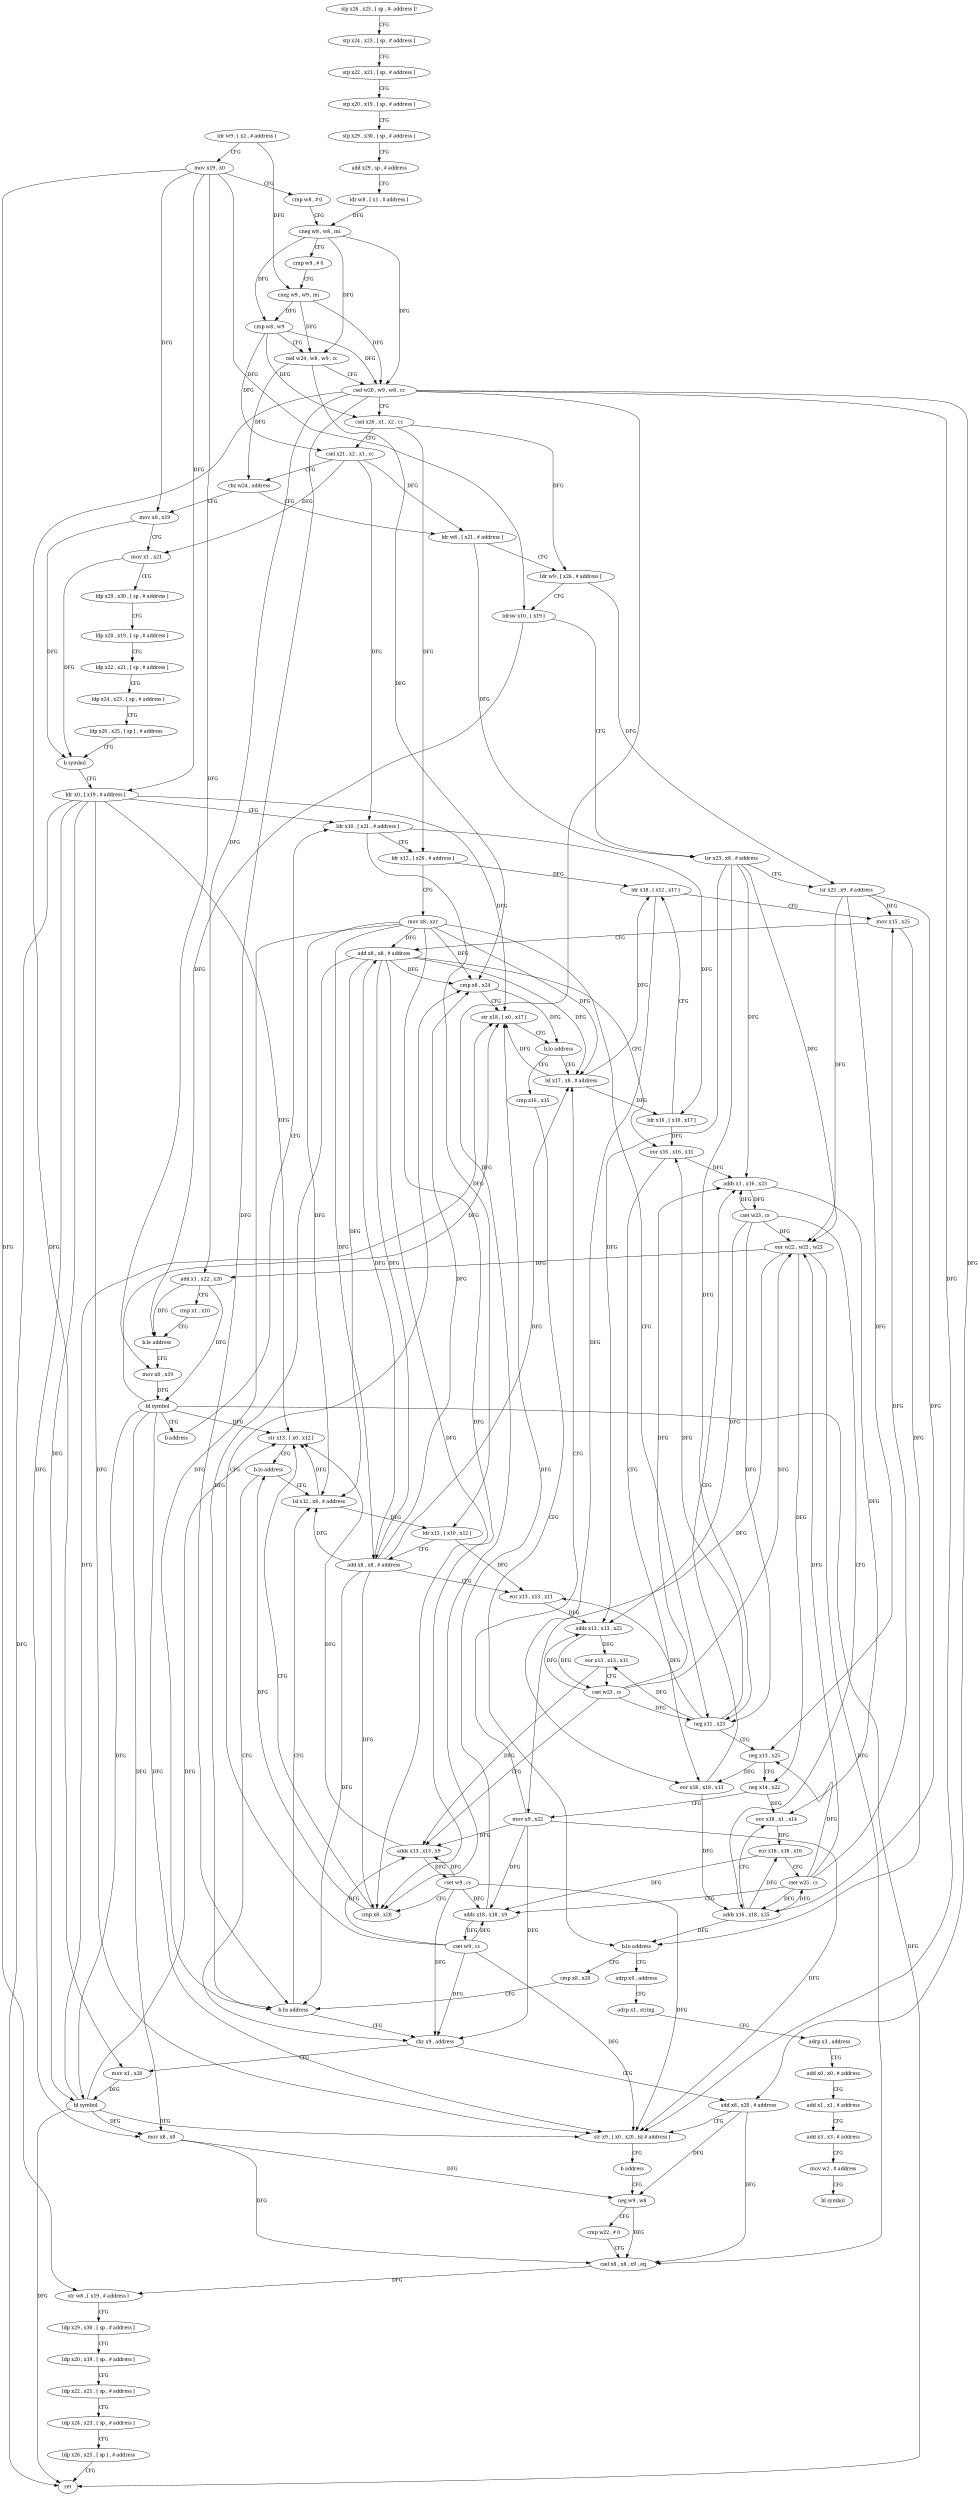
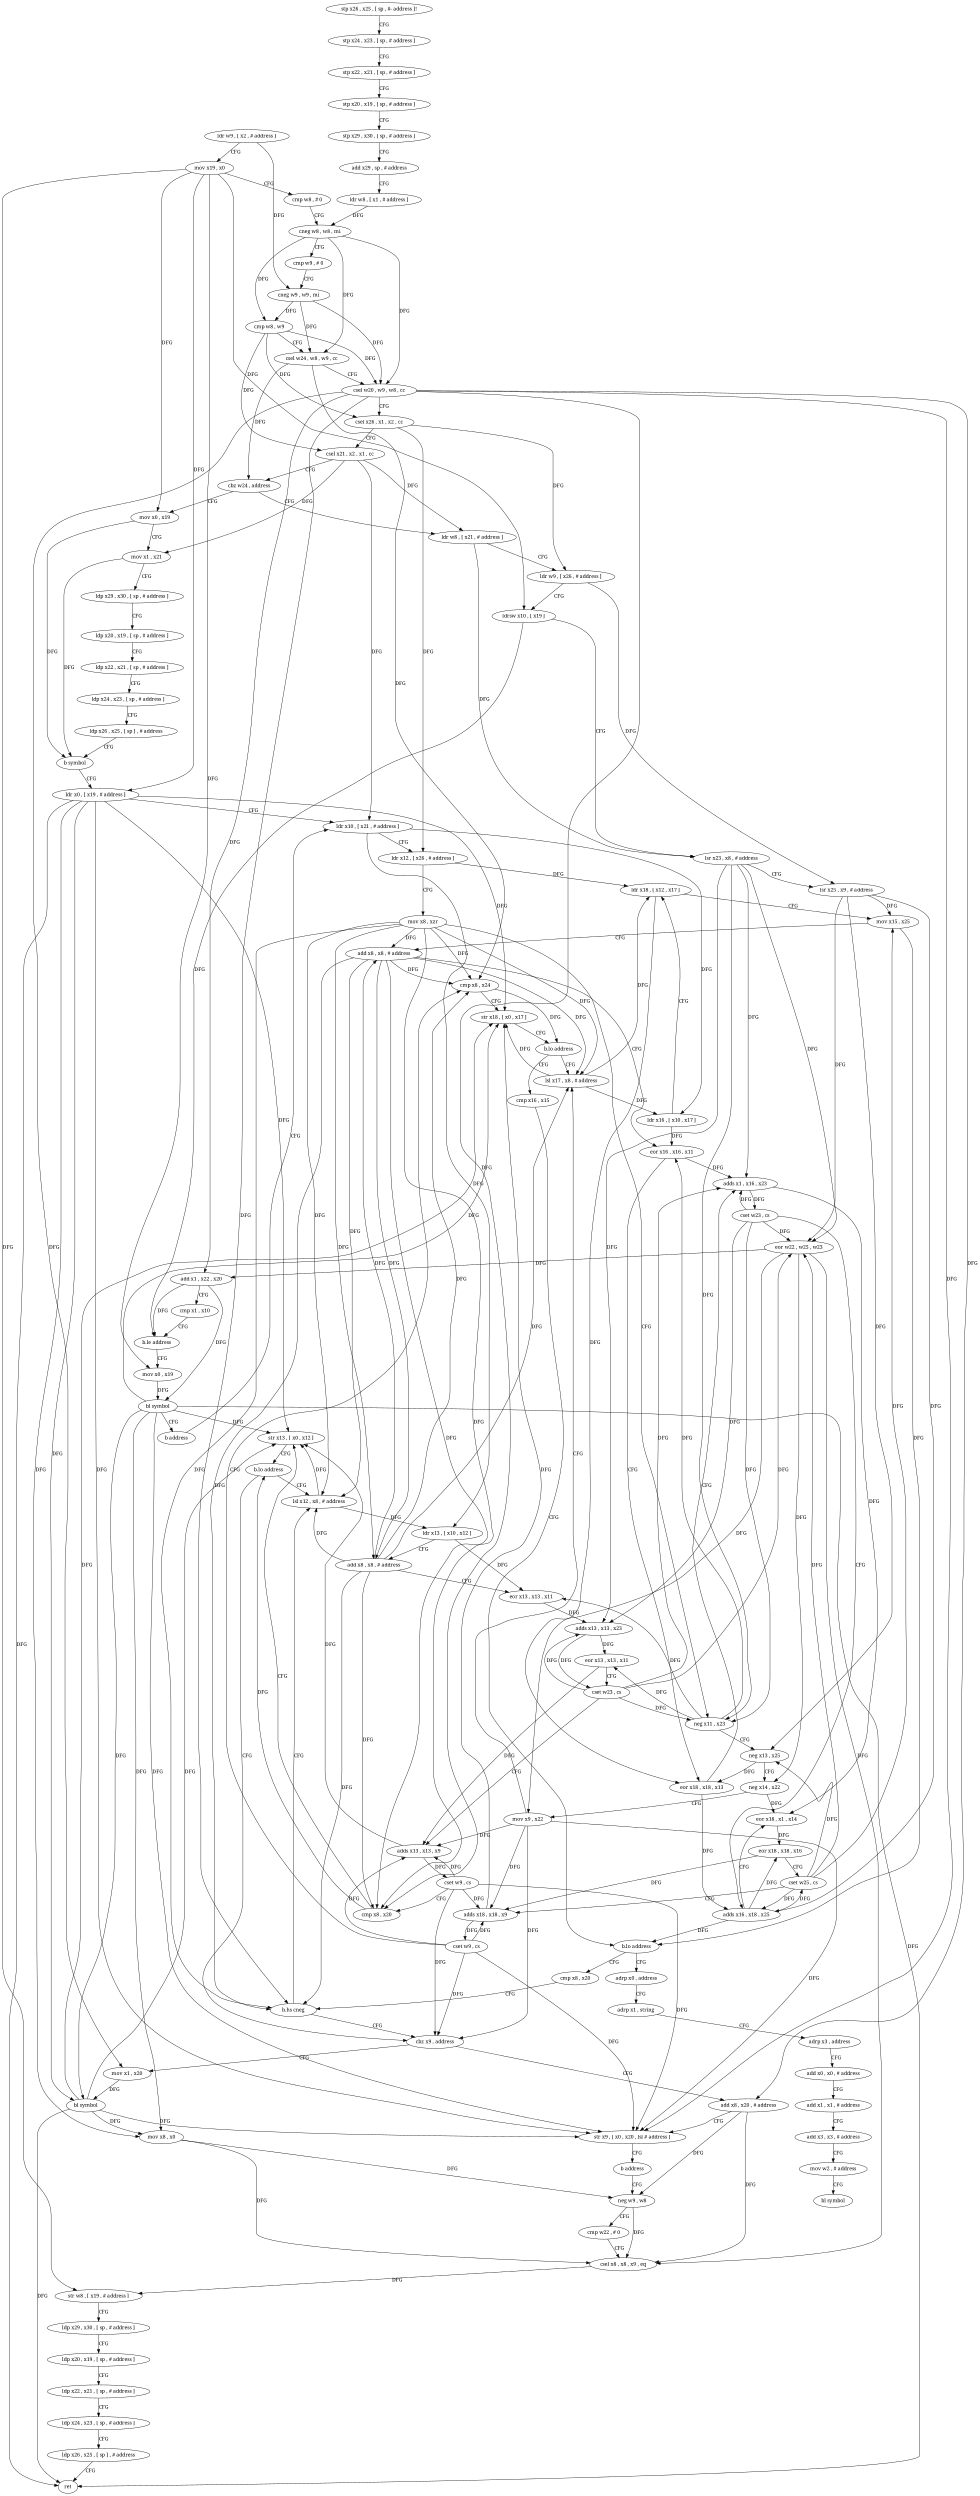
  digraph {
    fontname="Noto Serif"
    node [fontname="Noto Serif"]
    edge [fontname="Noto Serif"]
    n1 [label="stp x26 , x25 , [ sp , #- address ]!"]
    n2 [label="stp x24 , x23 , [ sp , # address ]"]
    n3 [label="stp x22 , x21 , [ sp , # address ]"]
    n4 [label="stp x20 , x19 , [ sp , # address ]"]
    n5 [label="stp x29 , x30 , [ sp , # address ]"]
    n6 [label="add x29 , sp , # address"]
    n7 [label="ldr w8 , [ x1 , # address ]"]
    n8 [label="cneg w8 , w8 , mi"]
    n9 [label="ldr w9 , [ x2 , # address ]"]
    n10 [label="mov x19 , x0"]
    n11 [label="cneg w9 , w9 , mi"]
    n12 [label="cmp w9 , # 0"]
    n13 [label="cmp w8 , w9"]
    n14 [label="csel w24 , w8 , w9 , cc"]
    n15 [label="csel w20 , w9 , w8 , cc"]
    n16 [label="cmp w8 , # 0"]
    n17 [label="mov x0 , x19"]
    n18 [label="ldrsw x10 , [ x19 ]"]
    n19 [label="ldr x0 , [ x19 , # address ]"]
    n20 [label="mov x0 , x19"]
    n21 [label="str w8 , [ x19 , # address ]"]
    n22 [label="mov x1 , x21"]
    n23 [label="b symbol"]
    n24 [label="lsr x23 , x8 , # address"]
    n25 [label="b.le address"]
    n26 [label="str x9 , [ x0 , x20 , lsl # address ]"]
    n27 [label="ldr x10 , [ x21 , # address ]"]
    n28 [label="str x18 , [ x0 , x17 ]"]
    n29 [label="str x13 , [ x0 , x12 ]"]
    n30 [label="bl symbol"]
    n31 [label="mov x8 , x0"]
    n32 [label=ret]
    n33 [label="bl symbol"]
    n34 [label="ldp x29 , x30 , [ sp , # address ]"]
    n35 [label="csel x26 , x1 , x2 , cc"]
    n36 [label="csel x21 , x2 , x1 , cc"]
    n37 [label="cbz w24 , address"]
    n38 [label="cmp x8 , x24"]
    n39 [label="add x1 , x22 , x20"]
-   n40 [label="b.hs address"]
+   n40 [label="b.hs cneg"]
    n41 [label="mov x1 , x20"]
    n42 [label="add x8 , x20 , # address"]
    n43 [label="cmp x8 , x20"]
    n44 [label="ldr w9 , [ x26 , # address ]"]
    n45 [label="ldr x12 , [ x26 , # address ]"]
    n46 [label="ldr w8 , [ x21 , # address ]"]
    n47 [label="b.lo address"]
    n48 [label="cmp x1 , x10"]
    n49 [label="lsl x12 , x8 , # address"]
    n50 [label="cbz x9 , address"]
    n51 [label="csel x8 , x8 , x9 , eq"]
    n52 [label="neg w9 , w8"]
    n53 [label="b.lo address"]
    n54 [label="b address"]
    n55 [label="lsr x25 , x9 , # address"]
    n56 [label="ldr x18 , [ x12 , x17 ]"]
    n57 [label="mov x8 , xzr"]
    n58 [label="ldp x29 , x30 , [ sp , # address ]"]
    n59 [label="ldr x16 , [ x10 , x17 ]"]
    n60 [label="ldr x13 , [ x10 , x12 ]"]
    n61 [label="eor w22 , w25 , w23"]
    n62 [label="adds x1 , x16 , x23"]
    n63 [label="neg x11 , x23"]
    n64 [label="adds x13 , x13 , x23"]
    n65 [label="ldp x20 , x19 , [ sp , # address ]"]
    n66 [label="ldp x22 , x21 , [ sp , # address ]"]
    n67 [label="ldp x24 , x23 , [ sp , # address ]"]
    n68 [label="ldp x26 , x25 , [ sp ] , # address"]
    n69 [label="mov x15 , x25"]
    n70 [label="adds x16 , x18 , x25"]
    n71 [label="neg x13 , x25"]
    n72 [label="neg x14 , x22"]
    n73 [label="mov x9 , x22"]
    n74 [label="cset w23 , cs"]
    n75 [label="eor x18 , x1 , x14"]
    n76 [label="eor x16 , x16 , x11"]
    n77 [label="eor x13 , x13 , x11"]
    n78 [label="eor x13 , x13 , x11"]
    n79 [label="cset w23 , cs"]
    n80 [label="add x8 , x8 , # address"]
    n81 [label="b.lo address"]
    n82 [label="eor x18 , x18 , x16"]
    n83 [label="cset w25 , cs"]
    n84 [label="eor x18 , x18 , x13"]
    n85 [label="lsl x17 , x8 , # address"]
    n86 [label="adds x18 , x18 , x9"]
    n87 [label="adds x13 , x13 , x9"]
    n88 [label="b address"]
    n89 [label="add x8 , x8 , # address"]
    n90 [label="adrp x0 , address"]
    n91 [label="cmp x8 , x20"]
    n92 [label="cset w9 , cs"]
    n93 [label="cset w9 , cs"]
    n94 [label="cmp x16 , x15"]
    n95 [label="adrp x1 , string"]
    n96 [label="adrp x3 , address"]
    n97 [label="add x0 , x0 , # address"]
    n98 [label="add x1 , x1 , # address"]
    n99 [label="add x3 , x3 , # address"]
    n100 [label="mov w2 , # address"]
    n101 [label="bl symbol"]
    n102 [label="cmp w22 , # 0"]
    n103 [label="ldp x20 , x19 , [ sp , # address ]"]
    n104 [label="ldp x22 , x21 , [ sp , # address ]"]
    n105 [label="ldp x24 , x23 , [ sp , # address ]"]
    n106 [label="ldp x26 , x25 , [ sp ] , # address"]
    n1 -> n2 [label=CFG]
    n2 -> n3 [label=CFG]
    n3 -> n4 [label=CFG]
    n4 -> n5 [label=CFG]
    n5 -> n6 [label=CFG]
    n6 -> n7 [label=CFG]
    n7 -> n8 [label=DFG]
    n8 -> n12 [label=CFG]
    n8 -> n13 [label=DFG]
    n8 -> n14 [label=DFG]
    n8 -> n15 [label=DFG]
    n9 -> n10 [label=CFG]
    n9 -> n11 [label=DFG]
    n10 -> n16 [label=CFG]
    n10 -> n17 [label=DFG]
    n10 -> n18 [label=DFG]
    n10 -> n19 [label=DFG]
    n10 -> n20 [label=DFG]
    n10 -> n21 [label=DFG]
    n11 -> n13 [label=DFG]
    n11 -> n14 [label=DFG]
    n11 -> n15 [label=DFG]
    n12 -> n11 [label=CFG]
    n13 -> n14 [label=CFG]
    n13 -> n15 [label=DFG]
    n13 -> n35 [label=DFG]
    n13 -> n36 [label=DFG]
    n14 -> n15 [label=CFG]
    n14 -> n37 [label=DFG]
    n14 -> n38 [label=DFG]
    n15 -> n26 [label=DFG]
    n15 -> n35 [label=CFG]
    n15 -> n39 [label=DFG]
    n15 -> n40 [label=DFG]
    n15 -> n41 [label=DFG]
    n15 -> n42 [label=DFG]
    n15 -> n43 [label=DFG]
    n16 -> n8 [label=CFG]
    n17 -> n22 [label=CFG]
    n17 -> n23 [label=DFG]
    n18 -> n24 [label=CFG]
    n18 -> n25 [label=DFG]
    n19 -> n26 [label=DFG]
    n19 -> n27 [label=CFG]
    n19 -> n28 [label=DFG]
    n19 -> n29 [label=DFG]
    n19 -> n30 [label=DFG]
    n19 -> n31 [label=DFG]
    n19 -> n32 [label=DFG]
    n20 -> n33 [label=DFG]
    n21 -> n34 [label=CFG]
    n22 -> n23 [label=DFG]
    n22 -> n58 [label=CFG]
    n23 -> n19 [label=CFG]
    n24 -> n55 [label=CFG]
    n24 -> n61 [label=DFG]
    n24 -> n62 [label=DFG]
    n24 -> n63 [label=DFG]
    n24 -> n64 [label=DFG]
    n25 -> n20 [label=CFG]
    n26 -> n54 [label=CFG]
    n27 -> n45 [label=CFG]
    n27 -> n59 [label=DFG]
    n27 -> n60 [label=DFG]
    n28 -> n47 [label=CFG]
    n29 -> n53 [label=CFG]
    n30 -> n26 [label=DFG]
    n30 -> n28 [label=DFG]
    n30 -> n29 [label=DFG]
    n30 -> n31 [label=DFG]
    n30 -> n32 [label=DFG]
    n31 -> n51 [label=DFG]
    n31 -> n52 [label=DFG]
    n33 -> n26 [label=DFG]
    n33 -> n28 [label=DFG]
    n33 -> n29 [label=DFG]
    n33 -> n30 [label=DFG]
    n33 -> n31 [label=DFG]
    n33 -> n32 [label=DFG]
    n33 -> n88 [label=CFG]
    n34 -> n103 [label=CFG]
    n35 -> n36 [label=CFG]
    n35 -> n44 [label=DFG]
    n35 -> n45 [label=DFG]
    n36 -> n22 [label=DFG]
    n36 -> n27 [label=DFG]
    n36 -> n37 [label=CFG]
    n36 -> n46 [label=DFG]
    n37 -> n17 [label=CFG]
    n37 -> n46 [label=CFG]
    n38 -> n28 [label=CFG]
    n38 -> n47 [label=DFG]
    n39 -> n25 [label=DFG]
    n39 -> n33 [label=DFG]
    n39 -> n48 [label=CFG]
    n40 -> n49 [label=CFG]
    n40 -> n50 [label=CFG]
    n41 -> n30 [label=DFG]
    n42 -> n26 [label=CFG]
    n42 -> n51 [label=DFG]
    n42 -> n52 [label=DFG]
    n43 -> n29 [label=CFG]
    n43 -> n53 [label=DFG]
    n44 -> n18 [label=CFG]
    n44 -> n55 [label=DFG]
    n45 -> n56 [label=DFG]
    n45 -> n57 [label=CFG]
    n46 -> n24 [label=DFG]
    n46 -> n44 [label=CFG]
    n47 -> n85 [label=CFG]
    n47 -> n94 [label=CFG]
    n48 -> n25 [label=CFG]
    n49 -> n29 [label=DFG]
    n49 -> n60 [label=DFG]
    n50 -> n41 [label=CFG]
    n50 -> n42 [label=CFG]
    n51 -> n21 [label=DFG]
    n52 -> n51 [label=DFG]
    n52 -> n102 [label=CFG]
    n53 -> n49 [label=CFG]
    n53 -> n50 [label=CFG]
    n54 -> n52 [label=CFG]
    n55 -> n61 [label=DFG]
    n55 -> n69 [label=DFG]
    n55 -> n70 [label=DFG]
    n55 -> n71 [label=DFG]
    n56 -> n69 [label=CFG]
    n56 -> n84 [label=DFG]
    n57 -> n38 [label=DFG]
    n57 -> n40 [label=DFG]
    n57 -> n43 [label=DFG]
    n57 -> n49 [label=DFG]
    n57 -> n63 [label=CFG]
    n57 -> n80 [label=DFG]
    n57 -> n85 [label=DFG]
    n57 -> n89 [label=DFG]
    n58 -> n65 [label=CFG]
    n59 -> n56 [label=CFG]
    n59 -> n76 [label=DFG]
    n60 -> n77 [label=DFG]
    n60 -> n89 [label=CFG]
    n61 -> n39 [label=DFG]
    n61 -> n51 [label=DFG]
    n61 -> n72 [label=DFG]
    n61 -> n73 [label=DFG]
    n62 -> n74 [label=DFG]
    n62 -> n75 [label=DFG]
    n63 -> n71 [label=CFG]
    n63 -> n76 [label=DFG]
    n63 -> n77 [label=DFG]
    n63 -> n78 [label=DFG]
    n64 -> n78 [label=DFG]
    n64 -> n79 [label=DFG]
    n65 -> n66 [label=CFG]
    n66 -> n67 [label=CFG]
    n67 -> n68 [label=CFG]
    n68 -> n23 [label=CFG]
    n69 -> n80 [label=CFG]
    n69 -> n81 [label=DFG]
    n70 -> n75 [label=CFG]
    n70 -> n81 [label=DFG]
    n70 -> n82 [label=DFG]
    n70 -> n83 [label=DFG]
    n71 -> n72 [label=CFG]
    n71 -> n84 [label=DFG]
    n72 -> n73 [label=CFG]
    n72 -> n75 [label=DFG]
    n73 -> n26 [label=DFG]
    n73 -> n50 [label=DFG]
    n73 -> n85 [label=CFG]
    n73 -> n86 [label=DFG]
    n73 -> n87 [label=DFG]
    n74 -> n61 [label=DFG]
    n74 -> n62 [label=DFG]
    n74 -> n63 [label=DFG]
    n74 -> n64 [label=DFG]
    n74 -> n70 [label=CFG]
    n75 -> n82 [label=DFG]
    n76 -> n62 [label=DFG]
    n76 -> n84 [label=CFG]
    n77 -> n64 [label=DFG]
    n78 -> n79 [label=CFG]
    n78 -> n87 [label=DFG]
    n79 -> n61 [label=DFG]
    n79 -> n62 [label=DFG]
    n79 -> n63 [label=DFG]
    n79 -> n64 [label=DFG]
    n79 -> n87 [label=CFG]
    n80 -> n38 [label=DFG]
    n80 -> n40 [label=DFG]
    n80 -> n43 [label=DFG]
    n80 -> n49 [label=DFG]
    n80 -> n76 [label=CFG]
    n80 -> n85 [label=DFG]
    n80 -> n89 [label=DFG]
    n81 -> n90 [label=CFG]
    n81 -> n91 [label=CFG]
    n82 -> n83 [label=CFG]
    n82 -> n86 [label=DFG]
    n83 -> n61 [label=DFG]
    n83 -> n69 [label=DFG]
    n83 -> n70 [label=DFG]
    n83 -> n71 [label=DFG]
    n83 -> n86 [label=CFG]
    n84 -> n62 [label=CFG]
    n84 -> n70 [label=DFG]
    n85 -> n28 [label=DFG]
    n85 -> n56 [label=DFG]
    n85 -> n59 [label=DFG]
    n86 -> n28 [label=DFG]
    n86 -> n92 [label=DFG]
    n87 -> n29 [label=DFG]
    n87 -> n93 [label=DFG]
    n88 -> n27 [label=CFG]
    n89 -> n38 [label=DFG]
    n89 -> n40 [label=DFG]
    n89 -> n43 [label=DFG]
    n89 -> n49 [label=DFG]
    n89 -> n77 [label=CFG]
    n89 -> n80 [label=DFG]
    n89 -> n85 [label=DFG]
    n90 -> n95 [label=CFG]
    n91 -> n40 [label=CFG]
    n92 -> n26 [label=DFG]
    n92 -> n38 [label=CFG]
    n92 -> n50 [label=DFG]
    n92 -> n86 [label=DFG]
    n92 -> n87 [label=DFG]
    n93 -> n26 [label=DFG]
    n93 -> n43 [label=CFG]
    n93 -> n50 [label=DFG]
    n93 -> n86 [label=DFG]
    n93 -> n87 [label=DFG]
    n94 -> n81 [label=CFG]
    n95 -> n96 [label=CFG]
    n96 -> n97 [label=CFG]
    n97 -> n98 [label=CFG]
    n98 -> n99 [label=CFG]
    n99 -> n100 [label=CFG]
    n100 -> n101 [label=CFG]
    n102 -> n51 [label=CFG]
    n103 -> n104 [label=CFG]
    n104 -> n105 [label=CFG]
    n105 -> n106 [label=CFG]
    n106 -> n32 [label=CFG]
  }
